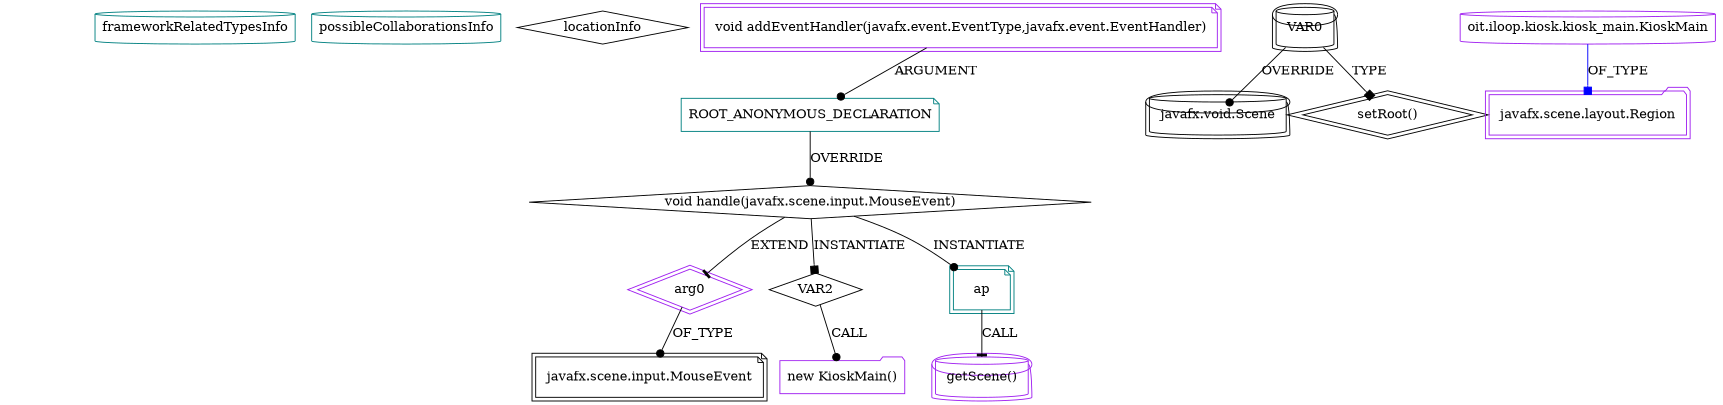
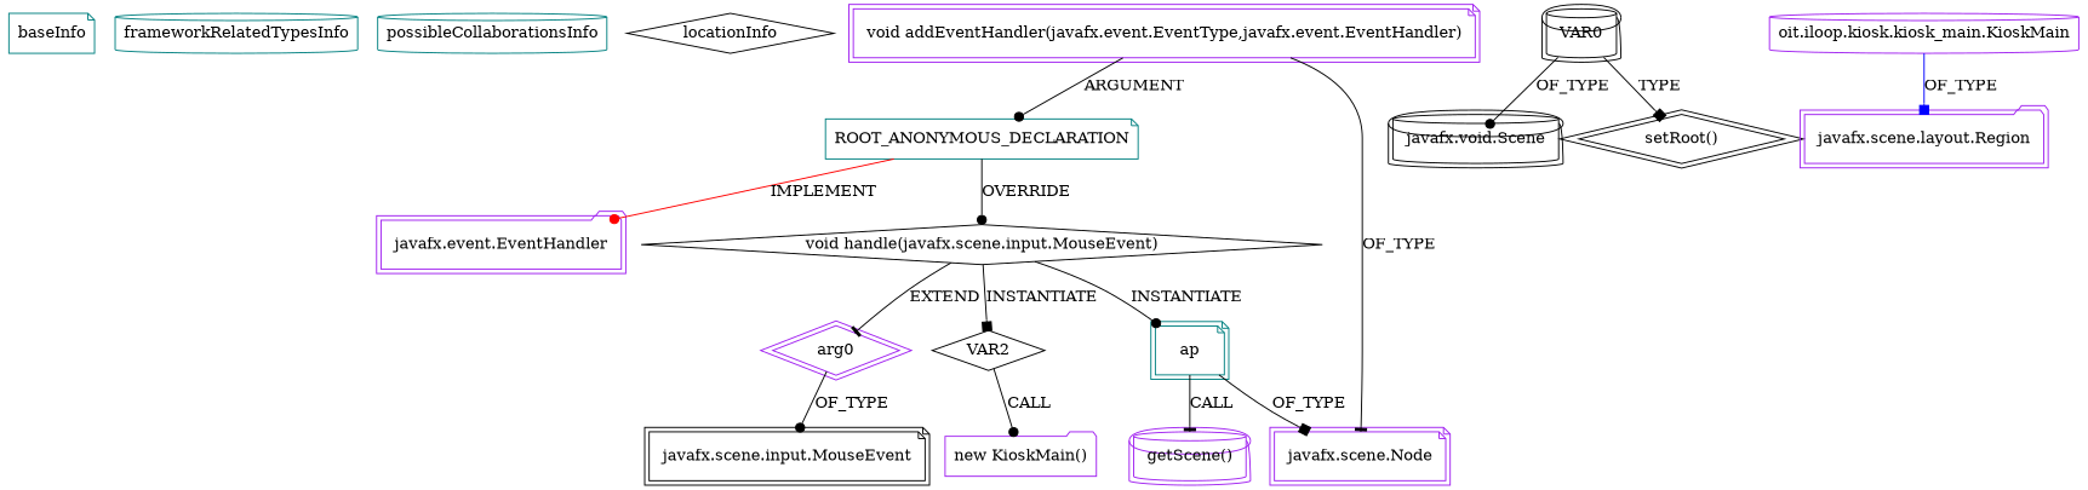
  digraph {
    node [color=purple shape=note isFrameworkType=true peripheries=2]
    edge [arrowhead=dot]
+   baseInfo [category=extension_graph color=teal graphId=3146 isAnonymous=true possibleRelation=true isFrameworkType="" peripheries=""]
    frameworkRelatedTypesInfo [0="javafx.event.EventHandler" color=teal shape=cylinder isFrameworkType="" peripheries=""]
    possibleCollaborationsInfo [0="3146~OVERRIDING_METHOD_DECLARATION-INSTANTIATION-~javafx.event.EventHandler ~javafx.scene.layout.Region ~true~false" color=teal shape=cylinder isFrameworkType="" peripheries=""]
    locationInfo [color=black contextSignature="void TestParent()" filePath="/iloop-kiosk-KIOSK-Project/KIOSK-Project-master/src/oit/iloop/kiosk/kiosk_main/TestParent.java" graphId=3146 projectName="iloop-kiosk-KIOSK-Project" shape=diamond isFrameworkType="" peripheries=""]
    n5 [color=teal isFrameworkType=false label=ROOT_ANONYMOUS_DECLARATION vertexType=ROOT_ANONYMOUS_DECLARATION peripheries=""]
+   n6 [label="javafx.event.EventHandler" shape=folder vertexType=FRAMEWORK_INTERFACE_TYPE]
    n7 [color=black isFrameworkType=false label="void handle(javafx.scene.input.MouseEvent)" shape=diamond vertexType=OVERRIDING_METHOD_DECLARATION peripheries=""]
    n8 [label=arg0 shape=diamond vertexType=PARAMETER_DECLARATION]
    n9 [color=teal label=ap vertexType=VARIABLE_EXPRESION]
    n10 [color=black isFrameworkType=false label=VAR2 shape=diamond vertexType=VARIABLE_EXPRESION peripheries=""]
    n11 [label="void addEventHandler(javafx.event.EventType,javafx.event.EventHandler)" vertexType=OUTSIDE_CALL]
+   n12 [label="javafx.scene.Node" vertexType=FRAMEWORK_CLASS_TYPE]
    n13 [color=black label="javafx.scene.input.MouseEvent" vertexType=FRAMEWORK_CLASS_TYPE]
    n14 [color=black label=VAR0 shape=cylinder vertexType=VARIABLE_EXPRESION]
    n15 [color=black label="javafx.void.Scene" shape=cylinder vertexType=FRAMEWORK_CLASS_TYPE]
    n16 [color=black label="setRoot()" shape=diamond vertexType=INSIDE_CALL]
    n17 [label="getScene()" shape=cylinder vertexType=INSIDE_CALL]
    n18 [isFrameworkType=false label="new KioskMain()" shape=folder vertexType=CONSTRUCTOR_CALL peripheries=""]
    n19 [isFrameworkType=false label="oit.iloop.kiosk.kiosk_main.KioskMain" shape=cylinder vertexType=REFERENCE_CLIENT_CLASS_DECLARATION peripheries=""]
    n20 [label="javafx.scene.layout.Region" shape=folder vertexType=FRAMEWORK_CLASS_TYPE]
+   n5 -> n6 [color=red label=IMPLEMENT]
    n5 -> n7 [label=OVERRIDE]
    n7 -> n8 [arrowhead=tee label=EXTEND]
    n7 -> n9 [label=INSTANTIATE]
    n7 -> n10 [arrowhead=box label=INSTANTIATE]
    n8 -> n13 [label=OF_TYPE]
+   n9 -> n12 [arrowhead=box label=OF_TYPE]
    n9 -> n17 [arrowhead=tee label=CALL]
    n10 -> n18 [label=CALL]
    n11 -> n5 [label=ARGUMENT]
-   n14 -> n15 [label=OVERRIDE]
+   n11 -> n12 [arrowhead=tee label=OF_TYPE]
+   n14 -> n15 [label=OF_TYPE]
    n14 -> n16 [arrowhead=box label=TYPE]
    n19 -> n20 [arrowhead=box color=blue label=OF_TYPE]
  }
